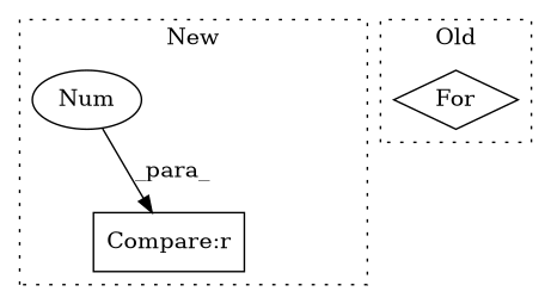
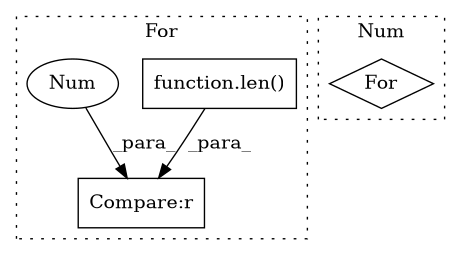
  digraph {
    node [shape=box]
+   n1 [a=75 l="4,1" label="function.len()" s="12635,12645"]
    n2 [a=40 l=13 label="Compare:r" s=12635]
    n3 [a=76 l=1 label=Num s=12647 shape=ellipse]
    n4 [a=107 l="4,14" label=For s="4341,4395" shape=diamond]
    subgraph cluster_1 {
-     label=New
+     label=For
      style=dotted
+     n1
      n2
      n3
    }
    subgraph cluster_2 {
-     label=Old
+     label=Num
      style=dotted
      n4
    }
+   n1 -> n2 [label=_para_]
    n3 -> n2 [label=_para_]
  }
